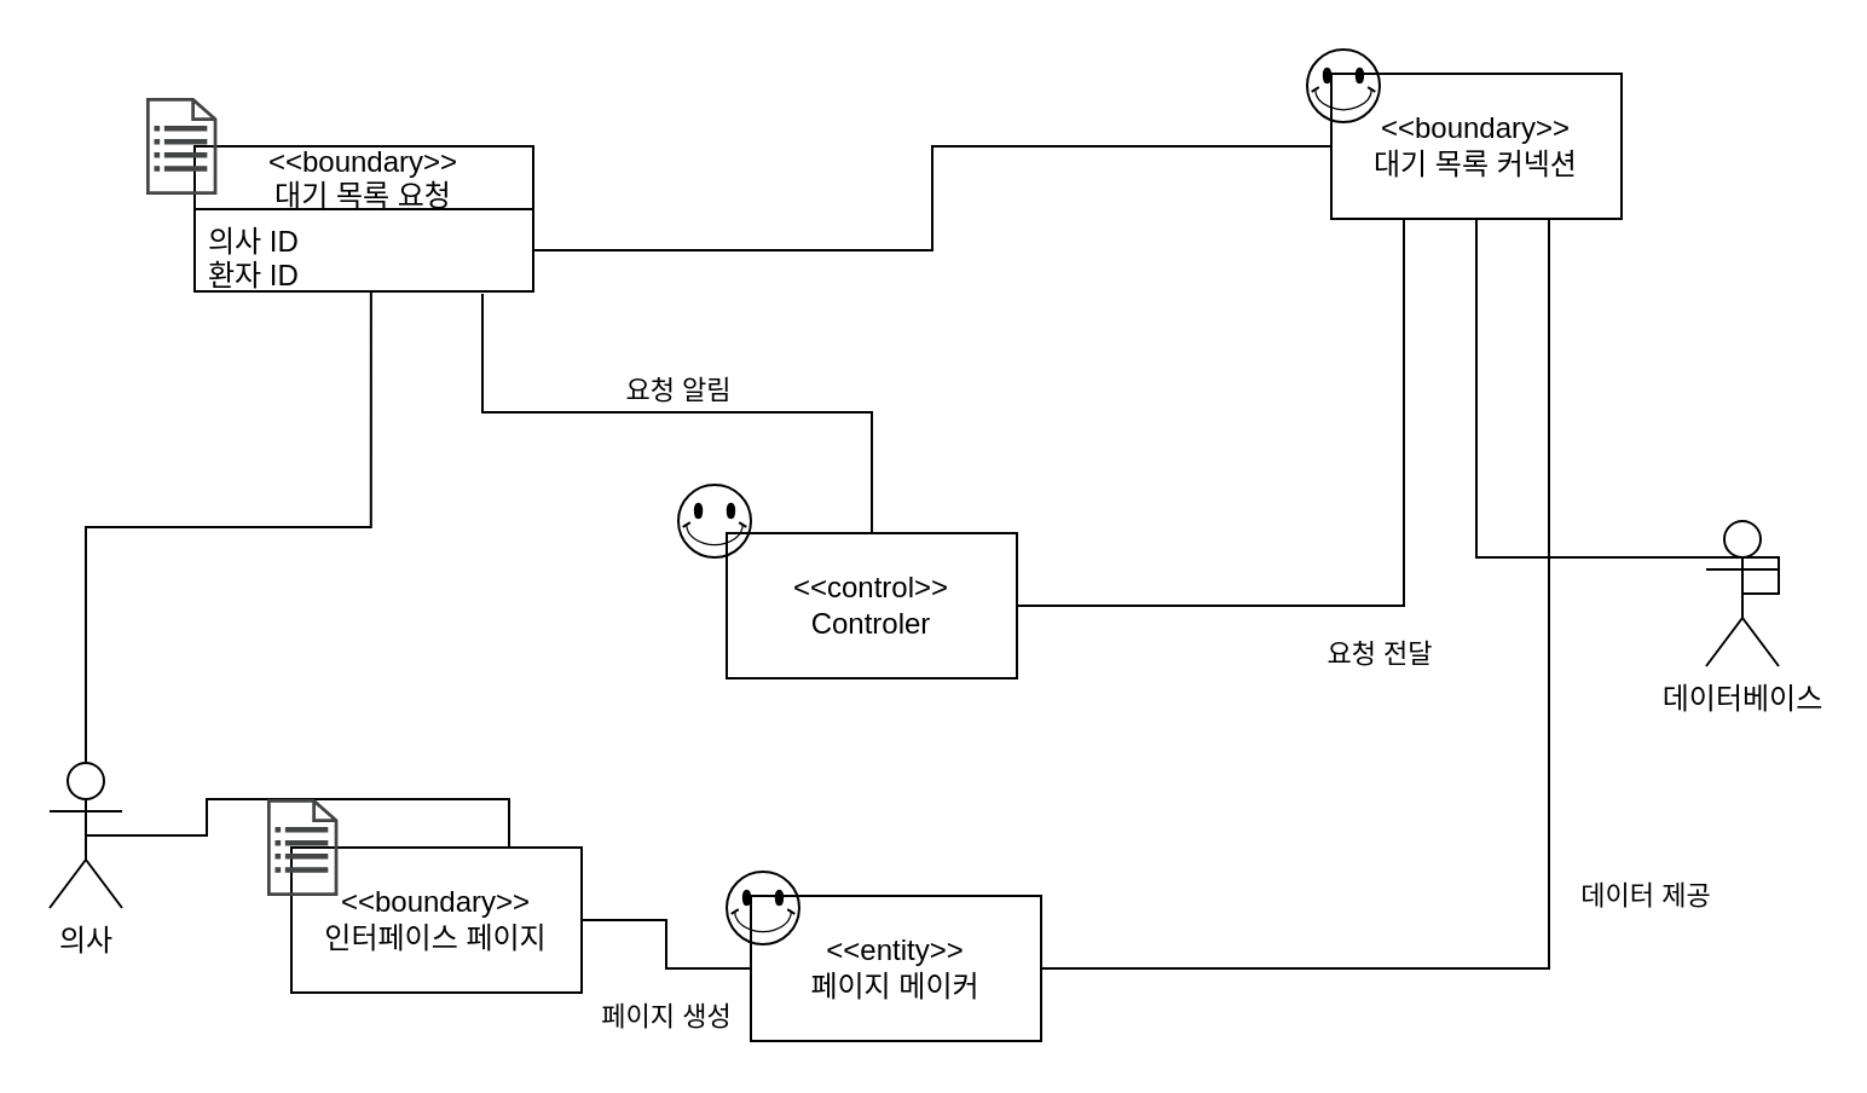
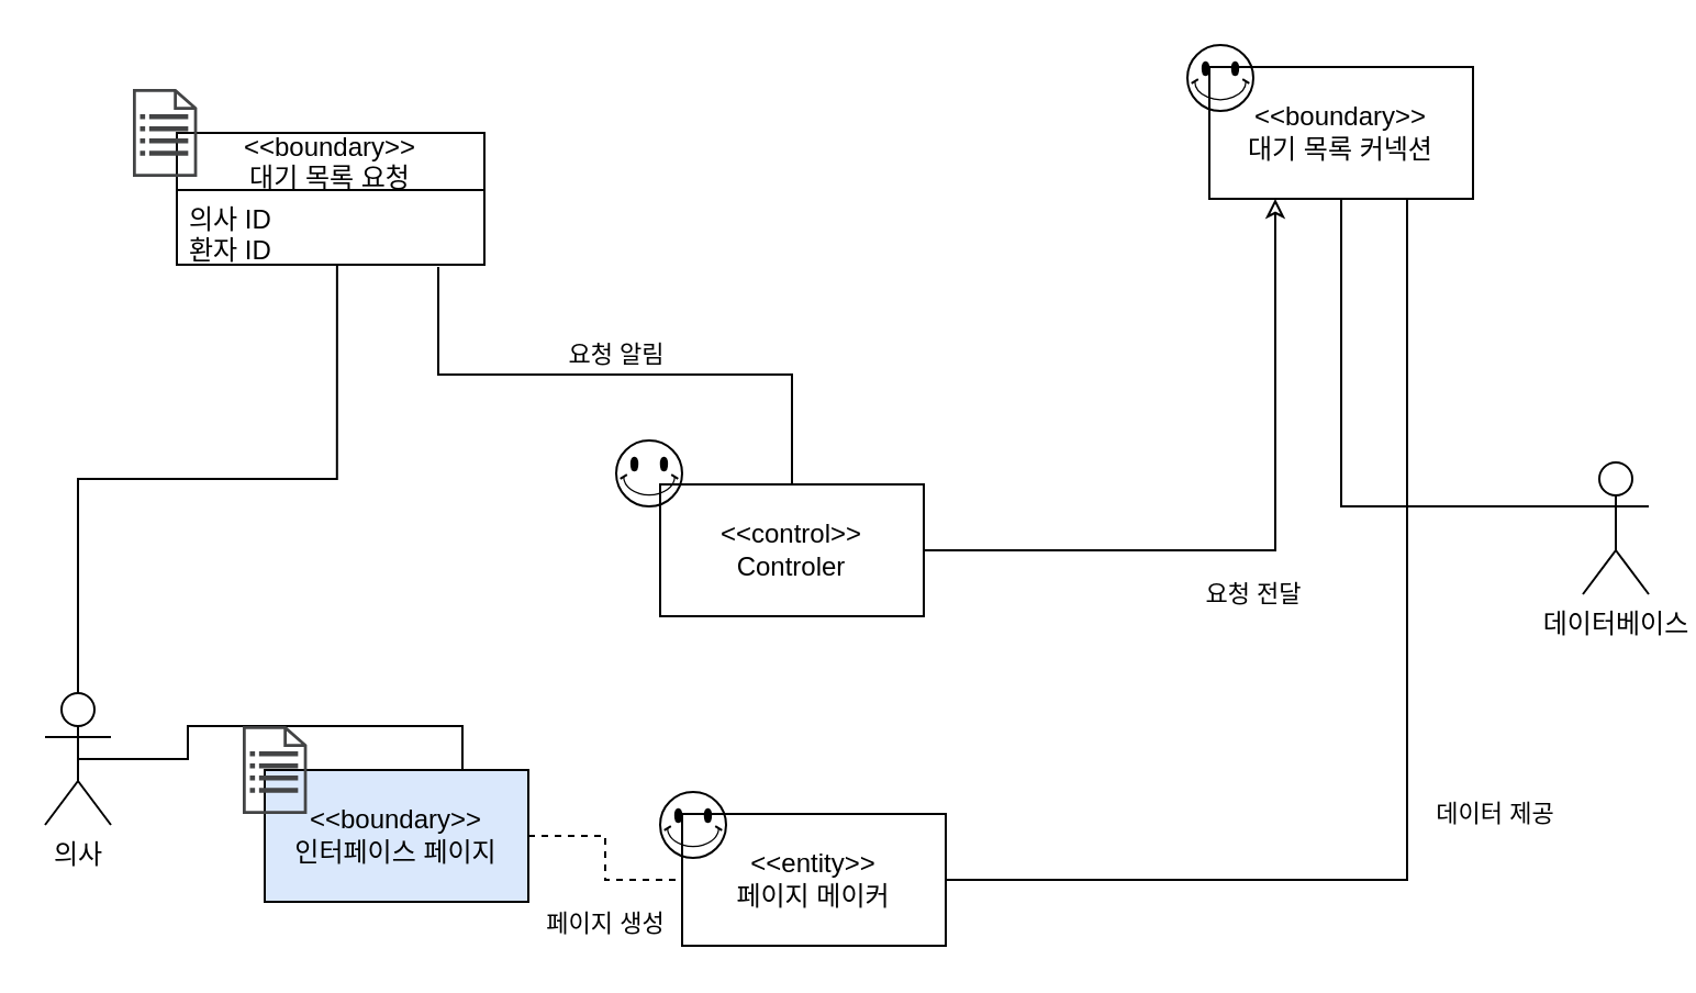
  <mxCell id="0" />
  <mxCell id="1" parent="0" />
  <mxCell id="2" value="데이터 제공" style="edgeStyle=orthogonalEdgeStyle;rounded=0;orthogonalLoop=1;jettySize=auto;html=1;exitX=0.75;exitY=1;exitDx=0;exitDy=0;entryX=1;entryY=0.5;entryDx=0;entryDy=0;endArrow=none;endFill=0;" parent="1" source="3" target="10" edge="1"><mxGeometry x="0.077" y="40" relative="1" as="geometry"><mxPoint as="offset" /></mxGeometry></mxCell>
  <mxCell id="3" value="&amp;lt;&amp;lt;boundary&amp;gt;&amp;gt;&lt;br&gt;대기 목록 커넥션" style="rounded=0;whiteSpace=wrap;html=1;" parent="1" vertex="1"><mxGeometry x="550" y="30" width="120" height="60" as="geometry" /></mxCell>
- <mxCell id="4" value="요청 전달" style="edgeStyle=orthogonalEdgeStyle;rounded=0;orthogonalLoop=1;jettySize=auto;html=1;exitX=1;exitY=0.5;exitDx=0;exitDy=0;entryX=0.25;entryY=1;entryDx=0;entryDy=0;endArrow=none;endFill=0;" parent="1" source="6" target="3" edge="1"><mxGeometry x="-0.062" y="-20" relative="1" as="geometry"><mxPoint as="offset" /></mxGeometry></mxCell>
+ <mxCell id="4" value="요청 전달" style="edgeStyle=orthogonalEdgeStyle;rounded=0;orthogonalLoop=1;jettySize=auto;html=1;exitX=1;exitY=0.5;exitDx=0;exitDy=0;entryX=0.25;entryY=1;entryDx=0;entryDy=0;endArrow=classic;endFill=0;" parent="1" source="6" target="3" edge="1"><mxGeometry x="-0.062" y="-20" relative="1" as="geometry"><mxPoint as="offset" /></mxGeometry></mxCell>
  <mxCell id="5" value="요청 알림" style="edgeStyle=orthogonalEdgeStyle;rounded=0;orthogonalLoop=1;jettySize=auto;html=1;exitX=0.5;exitY=0;exitDx=0;exitDy=0;entryX=0.85;entryY=1.029;entryDx=0;entryDy=0;entryPerimeter=0;endArrow=none;endFill=0;verticalAlign=bottom;" parent="1" source="6" target="19" edge="1"><mxGeometry relative="1" as="geometry" /></mxCell>
  <mxCell id="6" value="&amp;lt;&amp;lt;control&amp;gt;&amp;gt;&lt;br&gt;Controler" style="rounded=0;whiteSpace=wrap;html=1;" parent="1" vertex="1"><mxGeometry x="300" y="220" width="120" height="60" as="geometry" /></mxCell>
  <mxCell id="7" style="edgeStyle=orthogonalEdgeStyle;rounded=0;orthogonalLoop=1;jettySize=auto;html=1;exitX=0.5;exitY=0;exitDx=0;exitDy=0;exitPerimeter=0;endArrow=none;endFill=0;entryX=0.521;entryY=1;entryDx=0;entryDy=0;entryPerimeter=0;" parent="1" source="9" target="19" edge="1"><mxGeometry relative="1" as="geometry"><mxPoint x="180" y="140" as="targetPoint" /></mxGeometry></mxCell>
  <mxCell id="8" style="edgeStyle=orthogonalEdgeStyle;rounded=0;orthogonalLoop=1;jettySize=auto;html=1;exitX=0.5;exitY=0.5;exitDx=0;exitDy=0;exitPerimeter=0;entryX=0.75;entryY=0;entryDx=0;entryDy=0;endArrow=none;endFill=0;" parent="1" source="9" target="13" edge="1"><mxGeometry relative="1" as="geometry" /></mxCell>
  <mxCell id="9" value="의사" style="shape=umlActor;verticalLabelPosition=bottom;verticalAlign=top;html=1;outlineConnect=0;" parent="1" vertex="1"><mxGeometry x="20" y="315" width="30" height="60" as="geometry" /></mxCell>
  <mxCell id="10" value="&amp;lt;&amp;lt;entity&amp;gt;&amp;gt;&lt;br&gt;페이지 메이커" style="rounded=0;whiteSpace=wrap;html=1;" parent="1" vertex="1"><mxGeometry x="310" y="370" width="120" height="60" as="geometry" /></mxCell>
- <mxCell id="11" value="데이터베이스" style="shape=umlActor;verticalLabelPosition=bottom;verticalAlign=top;html=1;outlineConnect=0;" parent="1" vertex="1"><mxGeometry x="705" y="215" width="30" height="60" as="geometry" /></mxCell>
- <mxCell id="12" value="페이지 생성" style="edgeStyle=orthogonalEdgeStyle;rounded=0;orthogonalLoop=1;jettySize=auto;html=1;exitX=1;exitY=0.5;exitDx=0;exitDy=0;shadow=0;endArrow=none;endFill=0;" parent="1" source="13" target="10" edge="1"><mxGeometry x="0.222" y="-20" relative="1" as="geometry"><mxPoint as="offset" /></mxGeometry></mxCell>
- <mxCell id="13" value="&amp;lt;&amp;lt;boundary&amp;gt;&amp;gt;&lt;br&gt;인터페이스 페이지" style="rounded=0;whiteSpace=wrap;html=1;" parent="1" vertex="1"><mxGeometry x="120" y="350" width="120" height="60" as="geometry" /></mxCell>
+ <mxCell id="11" value="데이터베이스" style="shape=umlActor;verticalLabelPosition=bottom;verticalAlign=top;html=1;outlineConnect=0;" parent="1" vertex="1"><mxGeometry x="720" y="210" width="30" height="60" as="geometry" /></mxCell>
+ <mxCell id="12" value="페이지 생성" style="edgeStyle=orthogonalEdgeStyle;rounded=0;orthogonalLoop=1;jettySize=auto;html=1;exitX=1;exitY=0.5;exitDx=0;exitDy=0;shadow=0;endArrow=none;endFill=0;dashed=1;" parent="1" source="13" target="10" edge="1"><mxGeometry x="0.222" y="-20" relative="1" as="geometry"><mxPoint as="offset" /></mxGeometry></mxCell>
+ <mxCell id="13" value="&amp;lt;&amp;lt;boundary&amp;gt;&amp;gt;&lt;br&gt;인터페이스 페이지" style="rounded=0;whiteSpace=wrap;html=1;fillColor=#dae8fc;" parent="1" vertex="1"><mxGeometry x="120" y="350" width="120" height="60" as="geometry" /></mxCell>
  <mxCell id="14" style="edgeStyle=orthogonalEdgeStyle;rounded=0;orthogonalLoop=1;jettySize=auto;html=1;exitX=0.5;exitY=1;exitDx=0;exitDy=0;shadow=0;endArrow=none;endFill=0;entryX=0.5;entryY=0.5;entryDx=0;entryDy=0;entryPerimeter=0;" parent="1" source="3" target="11" edge="1"><mxGeometry relative="1" as="geometry"><mxPoint x="670" y="240" as="targetPoint" /><mxPoint x="610" y="110" as="sourcePoint" /><Array as="points"><mxPoint x="610" y="230" /><mxPoint x="735" y="230" /></Array></mxGeometry></mxCell>
  <mxCell id="15" value="" style="verticalLabelPosition=bottom;verticalAlign=top;html=1;shape=mxgraph.basic.smiley;fillColor=none;" parent="1" vertex="1"><mxGeometry x="280" y="200" width="30" height="30" as="geometry" /></mxCell>
  <mxCell id="16" value="" style="verticalLabelPosition=bottom;verticalAlign=top;html=1;shape=mxgraph.basic.smiley;fillColor=none;" parent="1" vertex="1"><mxGeometry x="540" y="20" width="30" height="30" as="geometry" /></mxCell>
  <mxCell id="17" value="" style="verticalLabelPosition=bottom;verticalAlign=top;html=1;shape=mxgraph.basic.smiley;fillColor=none;" parent="1" vertex="1"><mxGeometry x="300" y="360" width="30" height="30" as="geometry" /></mxCell>
  <mxCell id="18" value="&lt;&lt;boundary&gt;&gt;&#10;대기 목록 요청" style="swimlane;fontStyle=0;childLayout=stackLayout;horizontal=1;startSize=26;fillColor=none;horizontalStack=0;resizeParent=1;resizeParentMax=0;resizeLast=0;collapsible=1;marginBottom=0;" parent="1" vertex="1"><mxGeometry x="80" y="60" width="140" height="60" as="geometry" /></mxCell>
  <mxCell id="19" value="의사 ID&#10;환자 ID" style="text;strokeColor=none;fillColor=none;align=left;verticalAlign=top;spacingLeft=4;spacingRight=4;overflow=hidden;rotatable=0;points=[[0,0.5],[1,0.5]];portConstraint=eastwest;" parent="18" vertex="1"><mxGeometry y="26" width="140" height="34" as="geometry" /></mxCell>
- <mxCell id="20" style="edgeStyle=orthogonalEdgeStyle;rounded=0;orthogonalLoop=1;jettySize=auto;html=1;exitX=1;exitY=0.5;exitDx=0;exitDy=0;entryX=0;entryY=0.5;entryDx=0;entryDy=0;endArrow=none;endFill=0;" parent="1" source="19" target="3" edge="1"><mxGeometry relative="1" as="geometry"><mxPoint x="320" y="60" as="targetPoint" /></mxGeometry></mxCell>
  <mxCell id="21" value="" style="pointerEvents=1;shadow=0;dashed=0;html=1;strokeColor=none;fillColor=#434445;aspect=fixed;labelPosition=center;verticalLabelPosition=bottom;verticalAlign=top;align=center;outlineConnect=0;shape=mxgraph.vvd.recovery_plan;" vertex="1" parent="1"><mxGeometry x="110" y="330" width="29.2" height="40" as="geometry" /></mxCell>
  <mxCell id="22" value="" style="pointerEvents=1;shadow=0;dashed=0;html=1;strokeColor=none;fillColor=#434445;aspect=fixed;labelPosition=center;verticalLabelPosition=bottom;verticalAlign=top;align=center;outlineConnect=0;shape=mxgraph.vvd.recovery_plan;" vertex="1" parent="1"><mxGeometry x="60" y="40" width="29.2" height="40" as="geometry" /></mxCell>
